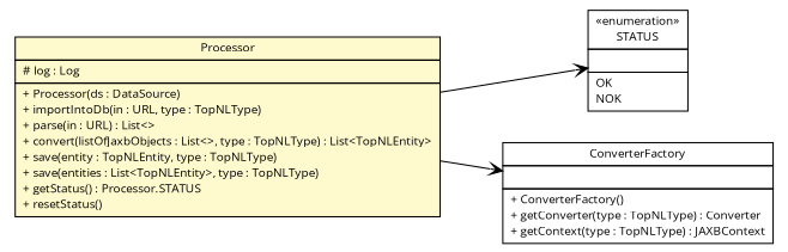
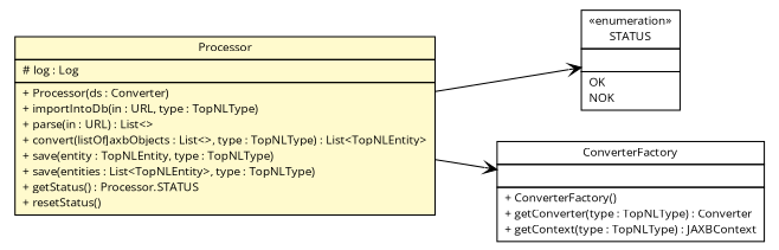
  digraph {
    fontname="Open Sans"
    nodesep=0.25
    rankdir=LR
    ranksep=0.5
    node [fontcolor=black fontname="Open Sans" fontsize=10.0 shape=plaintext]
    edge [arrowhead=open color=black fontcolor=black fontname="Open Sans" fontsize=10.0 headport=p labelfontname=Helvetica labelfontsize=10 tailport=p]
-   n1 [label=<<table title="nl.b3p.topnl.Processor" border="0" cellborder="1" cellspacing="0" cellpadding="2" port="p" bgcolor="lemonChiffon" href="./Processor.html"> 		<tr><td><table border="0" cellspacing="0" cellpadding="1"> <tr><td align="center" balign="center"> Processor </td></tr> 		</table></td></tr> 		<tr><td><table border="0" cellspacing="0" cellpadding="1"> <tr><td align="left" balign="left"> # log : Log </td></tr> 		</table></td></tr> 		<tr><td><table border="0" cellspacing="0" cellpadding="1"> <tr><td align="left" balign="left"> + Processor(ds : DataSource) </td></tr> <tr><td align="left" balign="left"> + importIntoDb(in : URL, type : TopNLType) </td></tr> <tr><td align="left" balign="left"> + parse(in : URL) : List&lt;&gt; </td></tr> <tr><td align="left" balign="left"> + convert(listOfJaxbObjects : List&lt;&gt;, type : TopNLType) : List&lt;TopNLEntity&gt; </td></tr> <tr><td align="left" balign="left"> + save(entity : TopNLEntity, type : TopNLType) </td></tr> <tr><td align="left" balign="left"> + save(entities : List&lt;TopNLEntity&gt;, type : TopNLType) </td></tr> <tr><td align="left" balign="left"> + getStatus() : Processor.STATUS </td></tr> <tr><td align="left" balign="left"> + resetStatus() </td></tr> 		</table></td></tr> 		</table>>]
+   n1 [label=<<table title="nl.b3p.topnl.Processor" border="0" cellborder="1" cellspacing="0" cellpadding="2" port="p" bgcolor="lemonChiffon" href="./Processor.html"> 		<tr><td><table border="0" cellspacing="0" cellpadding="1"> <tr><td align="center" balign="center"> Processor </td></tr> 		</table></td></tr> 		<tr><td><table border="0" cellspacing="0" cellpadding="1"> <tr><td align="left" balign="left"> # log : Log </td></tr> 		</table></td></tr> 		<tr><td><table border="0" cellspacing="0" cellpadding="1"> <tr><td align="left" balign="left"> + Processor(ds : Converter) </td></tr> <tr><td align="left" balign="left"> + importIntoDb(in : URL, type : TopNLType) </td></tr> <tr><td align="left" balign="left"> + parse(in : URL) : List&lt;&gt; </td></tr> <tr><td align="left" balign="left"> + convert(listOfJaxbObjects : List&lt;&gt;, type : TopNLType) : List&lt;TopNLEntity&gt; </td></tr> <tr><td align="left" balign="left"> + save(entity : TopNLEntity, type : TopNLType) </td></tr> <tr><td align="left" balign="left"> + save(entities : List&lt;TopNLEntity&gt;, type : TopNLType) </td></tr> <tr><td align="left" balign="left"> + getStatus() : Processor.STATUS </td></tr> <tr><td align="left" balign="left"> + resetStatus() </td></tr> 		</table></td></tr> 		</table>>]
    n2 [label=<<table title="nl.b3p.topnl.Processor.STATUS" border="0" cellborder="1" cellspacing="0" cellpadding="2" port="p" href="./Processor.STATUS.html"> 		<tr><td><table border="0" cellspacing="0" cellpadding="1"> <tr><td align="center" balign="center"> &#171;enumeration&#187; </td></tr> <tr><td align="center" balign="center"> STATUS </td></tr> 		</table></td></tr> 		<tr><td><table border="0" cellspacing="0" cellpadding="1"> <tr><td align="left" balign="left">  </td></tr> 		</table></td></tr> 		<tr><td><table border="0" cellspacing="0" cellpadding="1"> <tr><td align="left" balign="left"> OK </td></tr> <tr><td align="left" balign="left"> NOK </td></tr> 		</table></td></tr> 		</table>>]
    n3 [label=<<table title="nl.b3p.topnl.converters.ConverterFactory" border="0" cellborder="1" cellspacing="0" cellpadding="2" port="p" href="./converters/ConverterFactory.html"> 		<tr><td><table border="0" cellspacing="0" cellpadding="1"> <tr><td align="center" balign="center"> ConverterFactory </td></tr> 		</table></td></tr> 		<tr><td><table border="0" cellspacing="0" cellpadding="1"> <tr><td align="left" balign="left">  </td></tr> 		</table></td></tr> 		<tr><td><table border="0" cellspacing="0" cellpadding="1"> <tr><td align="left" balign="left"> + ConverterFactory() </td></tr> <tr><td align="left" balign="left"> + getConverter(type : TopNLType) : Converter </td></tr> <tr><td align="left" balign="left"> + getContext(type : TopNLType) : JAXBContext </td></tr> 		</table></td></tr> 		</table>>]
    n1 -> n2
    n1 -> n3
  }
